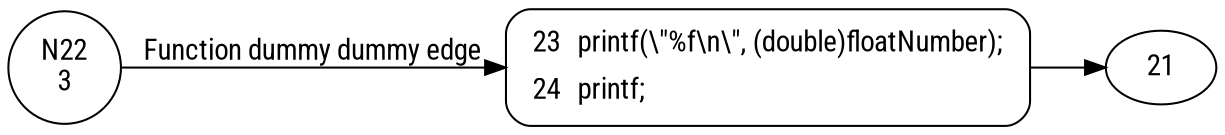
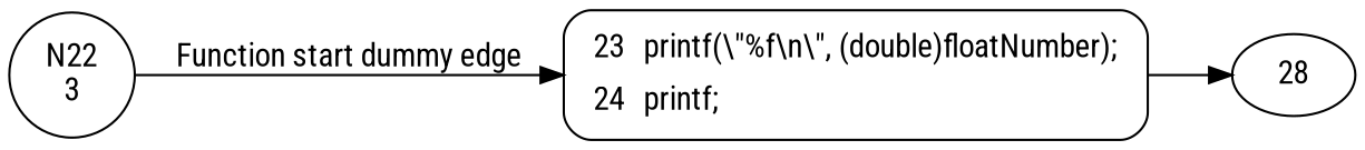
  digraph {
    fontname="Roboto Condensed"
    rankdir=LR
    node [fontname="Roboto Condensed"]
    edge [fontname="Roboto Condensed"]
    n1 [label="N22\n3" shape=circle]
    n2 [fillcolor=white label=<<table border="0" cellborder="0" cellpadding="3" bgcolor="white"><tr><td align="right">23</td><td align="left">printf(\&quot;%f\n\&quot;, (double)floatNumber);</td></tr><tr><td align="right">24</td><td align="left">printf;</td></tr></table>> penwidth=1 shape=Mrecord style="filled,bold"]
-   21
-   n1 -> n2 [label="Function dummy dummy edge"]
+   21 [label=28]
+   n1 -> n2 [label="Function start dummy edge"]
    n2 -> 21
  }
